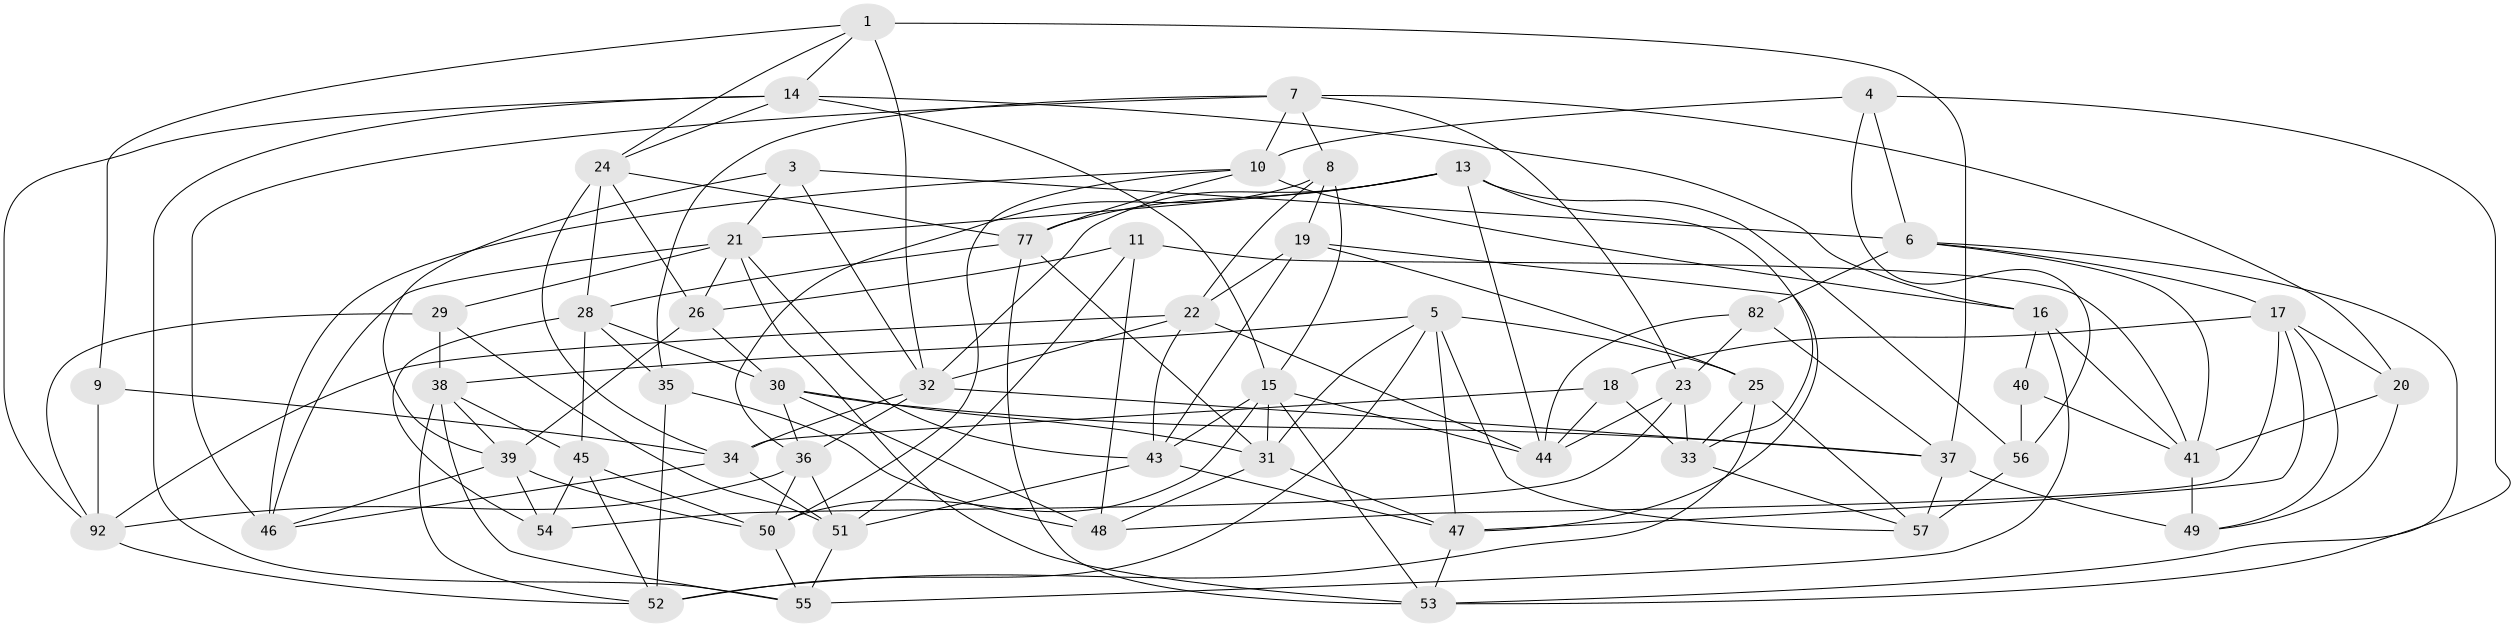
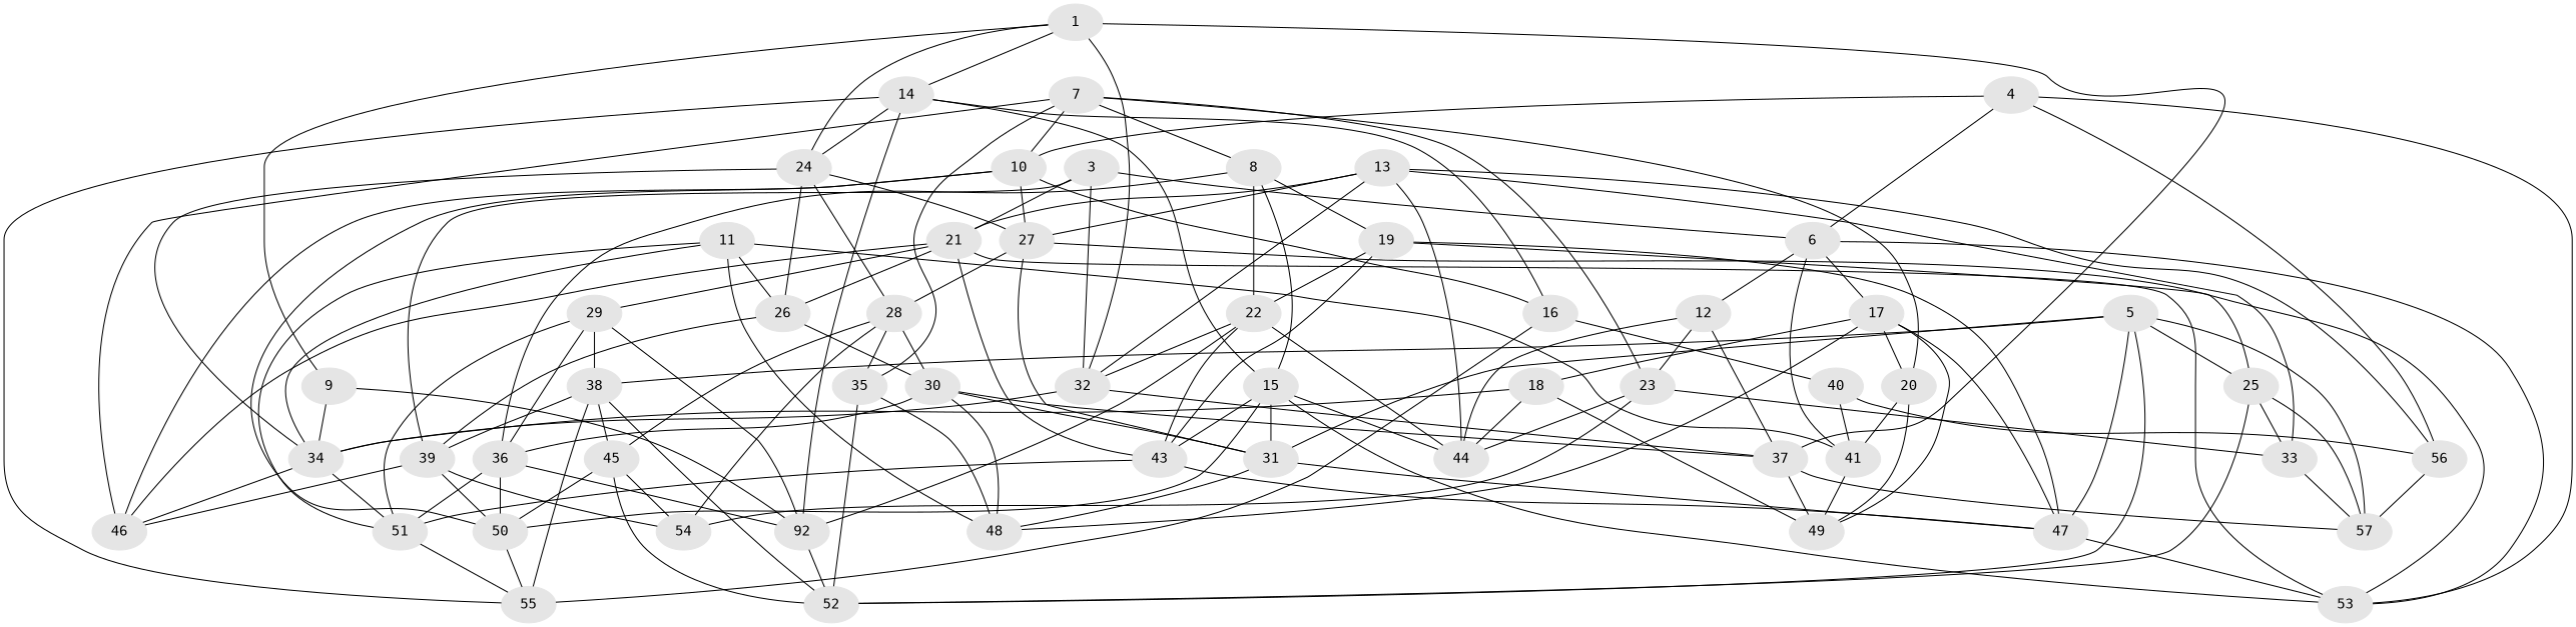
  graph {
    fontname="DejaVu Sans Mono"
    node [color=gray90 fontname="DejaVu Sans Mono" style=filled]
    edge [fontname="DejaVu Sans Mono" weight=1.0]
    1
    9
    14
    24
    32
    37
    34
    n8 [label=92]
    15
    16
    55
-   27 [label=77]
+   27
    26
    28
    57
    49
    33
    46
    51
    3
    6
    21
    39
    53
-   12 [label=82]
+   12
    17
    41
    43
    29
    50
    54
    4
    10
    56
    5
    25
    31
    38
    47
    52
    48
    45
    23
    44
    20
    18
    7
    8
    35
    19
    22
    36
    40
    11
    30
    13
    1 -- 9
    1 -- 14
    1 -- 24
    1 -- 32
    1 -- 37 [weight=2.0]
    9 -- 34 [weight=2.0]
    9 -- n8
    14 -- 24
    14 -- n8
    14 -- 15
    14 -- 16
    14 -- 55
    24 -- 34
    24 -- 27
    24 -- 26
    24 -- 28
    32 -- 37
    32 -- 34
    37 -- 57
    37 -- 49 [weight=2.0]
    34 -- 46
    34 -- 51
    n8 -- 52
    15 -- 53
    15 -- 43
    15 -- 50
    15 -- 31
    15 -- 44
    16 -- 55 [weight=2.0]
-   16 -- 41
    16 -- 40
    27 -- 28
    27 -- 53
    27 -- 31
    26 -- 39
    26 -- 30
    28 -- 54
    28 -- 45
    28 -- 35
    28 -- 30
    33 -- 57
    51 -- 55
    3 -- 32
    3 -- 6
    3 -- 21
    3 -- 39
    6 -- 53
    6 -- 12
    6 -- 17
    6 -- 41
    21 -- 26 [weight=2.0]
    21 -- 46
    21 -- 53
    21 -- 43
    21 -- 29
    39 -- 46
    39 -- 50
    39 -- 54
    12 -- 37 [weight=3.0]
    12 -- 23
    12 -- 44
    17 -- 49
    17 -- 47
    17 -- 48
    17 -- 20
    17 -- 18
    41 -- 49
    43 -- 51
    43 -- 47
    29 -- n8
    29 -- 51
    29 -- 38 [weight=2.0]
-   32 -- 36
+   29 -- 36
    50 -- 55
    4 -- 6
    4 -- 53
    4 -- 10
    4 -- 56
    10 -- 16
    10 -- 27
    10 -- 46
    10 -- 50
    56 -- 57 [weight=2.0]
    5 -- 57
    5 -- 25
    5 -- 31
    5 -- 38
    5 -- 47
    5 -- 52
    25 -- 57
    25 -- 33
    25 -- 52
    31 -- 47
    31 -- 48
    38 -- 55
    38 -- 39
    38 -- 52
    38 -- 45 [weight=2.0]
    47 -- 53
    45 -- 50
    45 -- 54
    45 -- 52
    23 -- 33 [weight=2.0]
    23 -- 54
    23 -- 44
    20 -- 49
    20 -- 41
    18 -- 34
-   18 -- 33
+   18 -- 49
    18 -- 44
    7 -- 46
    7 -- 10
    7 -- 23
    7 -- 20
    7 -- 8
    7 -- 35
    8 -- 15
    8 -- 19
    8 -- 22
    8 -- 36
    35 -- 52
    35 -- 48
    19 -- 43
    19 -- 25 [weight=2.0]
    19 -- 47
    19 -- 22
    22 -- 32
    22 -- n8
    22 -- 43
    22 -- 44
    36 -- n8
    36 -- 51
    36 -- 50
    40 -- 41
    40 -- 56 [weight=2.0]
+   11 -- 34
    11 -- 26
    11 -- 51
    11 -- 41
    11 -- 48 [weight=2.0]
    30 -- 37
    30 -- 31
    30 -- 48
    30 -- 36
    13 -- 32
    13 -- 27
    13 -- 33
    13 -- 21
    13 -- 56
    13 -- 44
  }
